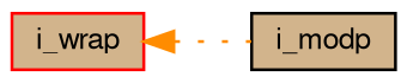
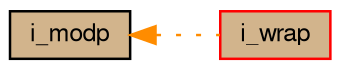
  digraph {
    rankdir=LR
    node [fillcolor=tan fontname=FreeSans fontsize=10 shape=record style=filled]
    n1 [color=black fontcolor=black height=0.2 label=i_modp width=0.4]
    n2 [color=red height=0.2 label=i_wrap width=0.4]
-   n2 -> n1 [color=darkorange dir=back fontname=FreeSans fontsize=10 labelfontname=FreeSans labelfontsize=10 style=dotted]
+   n1 -> n2 [color=darkorange dir=back fontname=FreeSans fontsize=10 labelfontname=FreeSans labelfontsize=10 style=dotted]
  }
